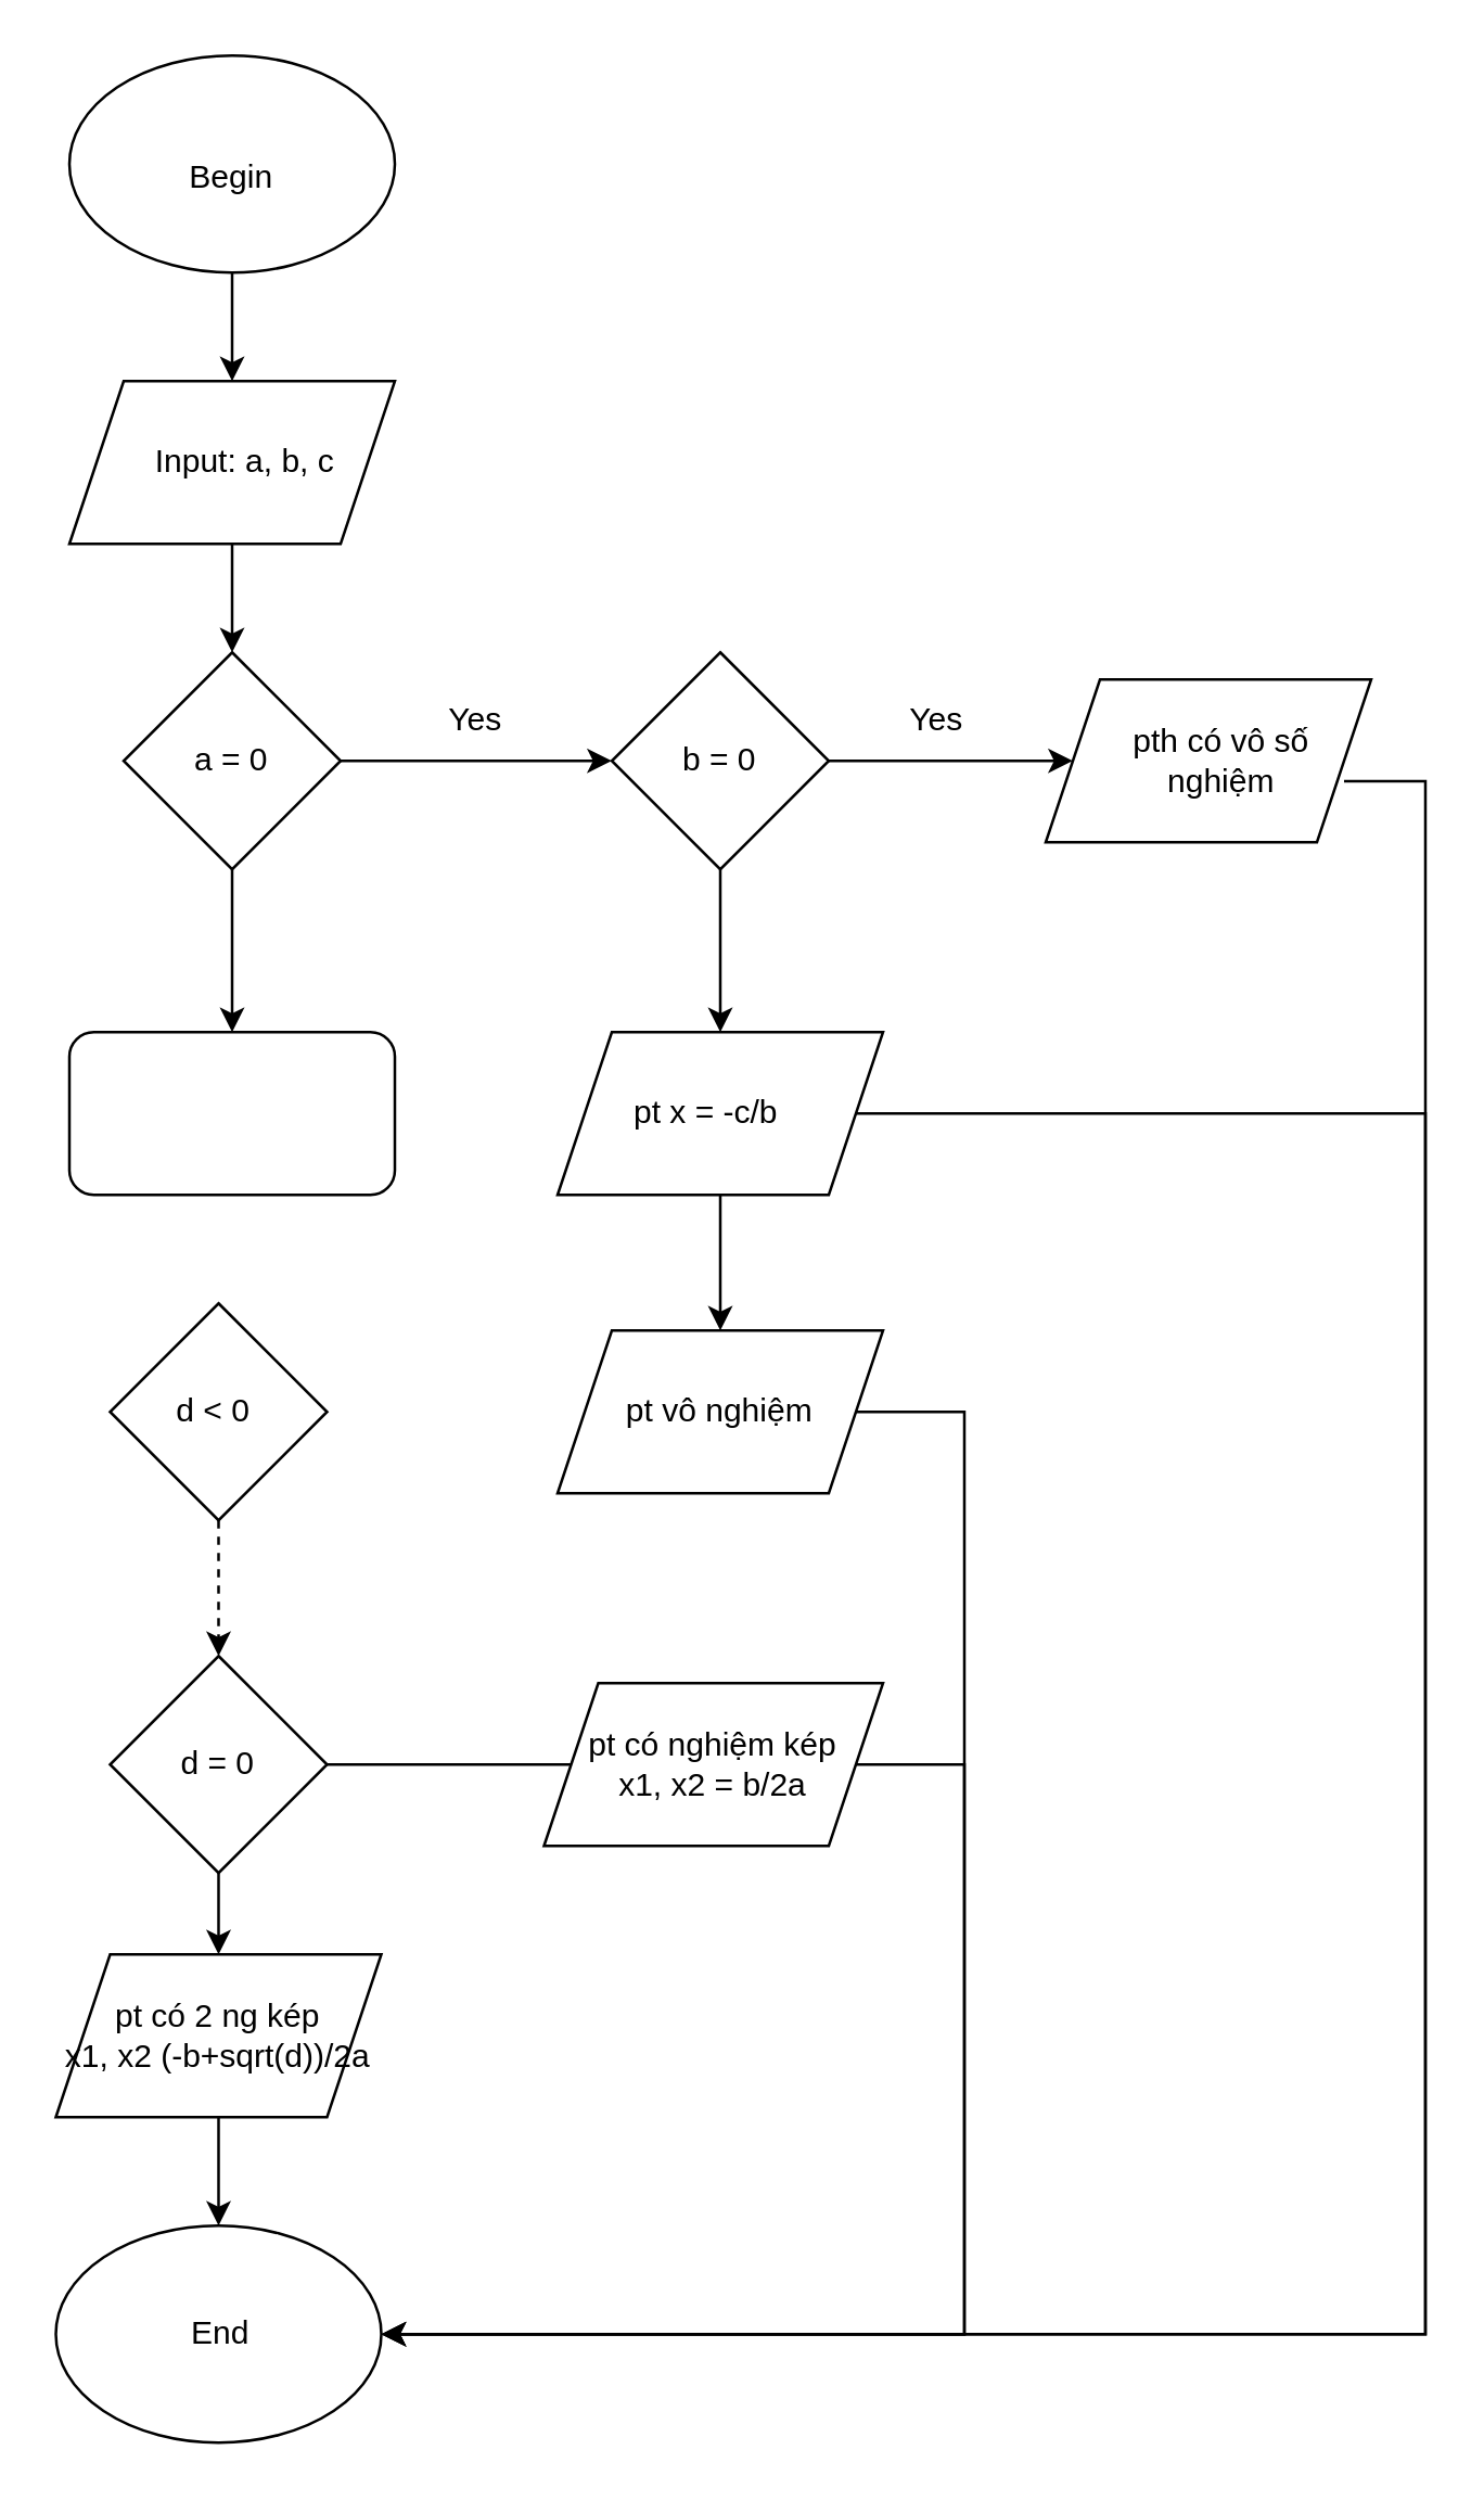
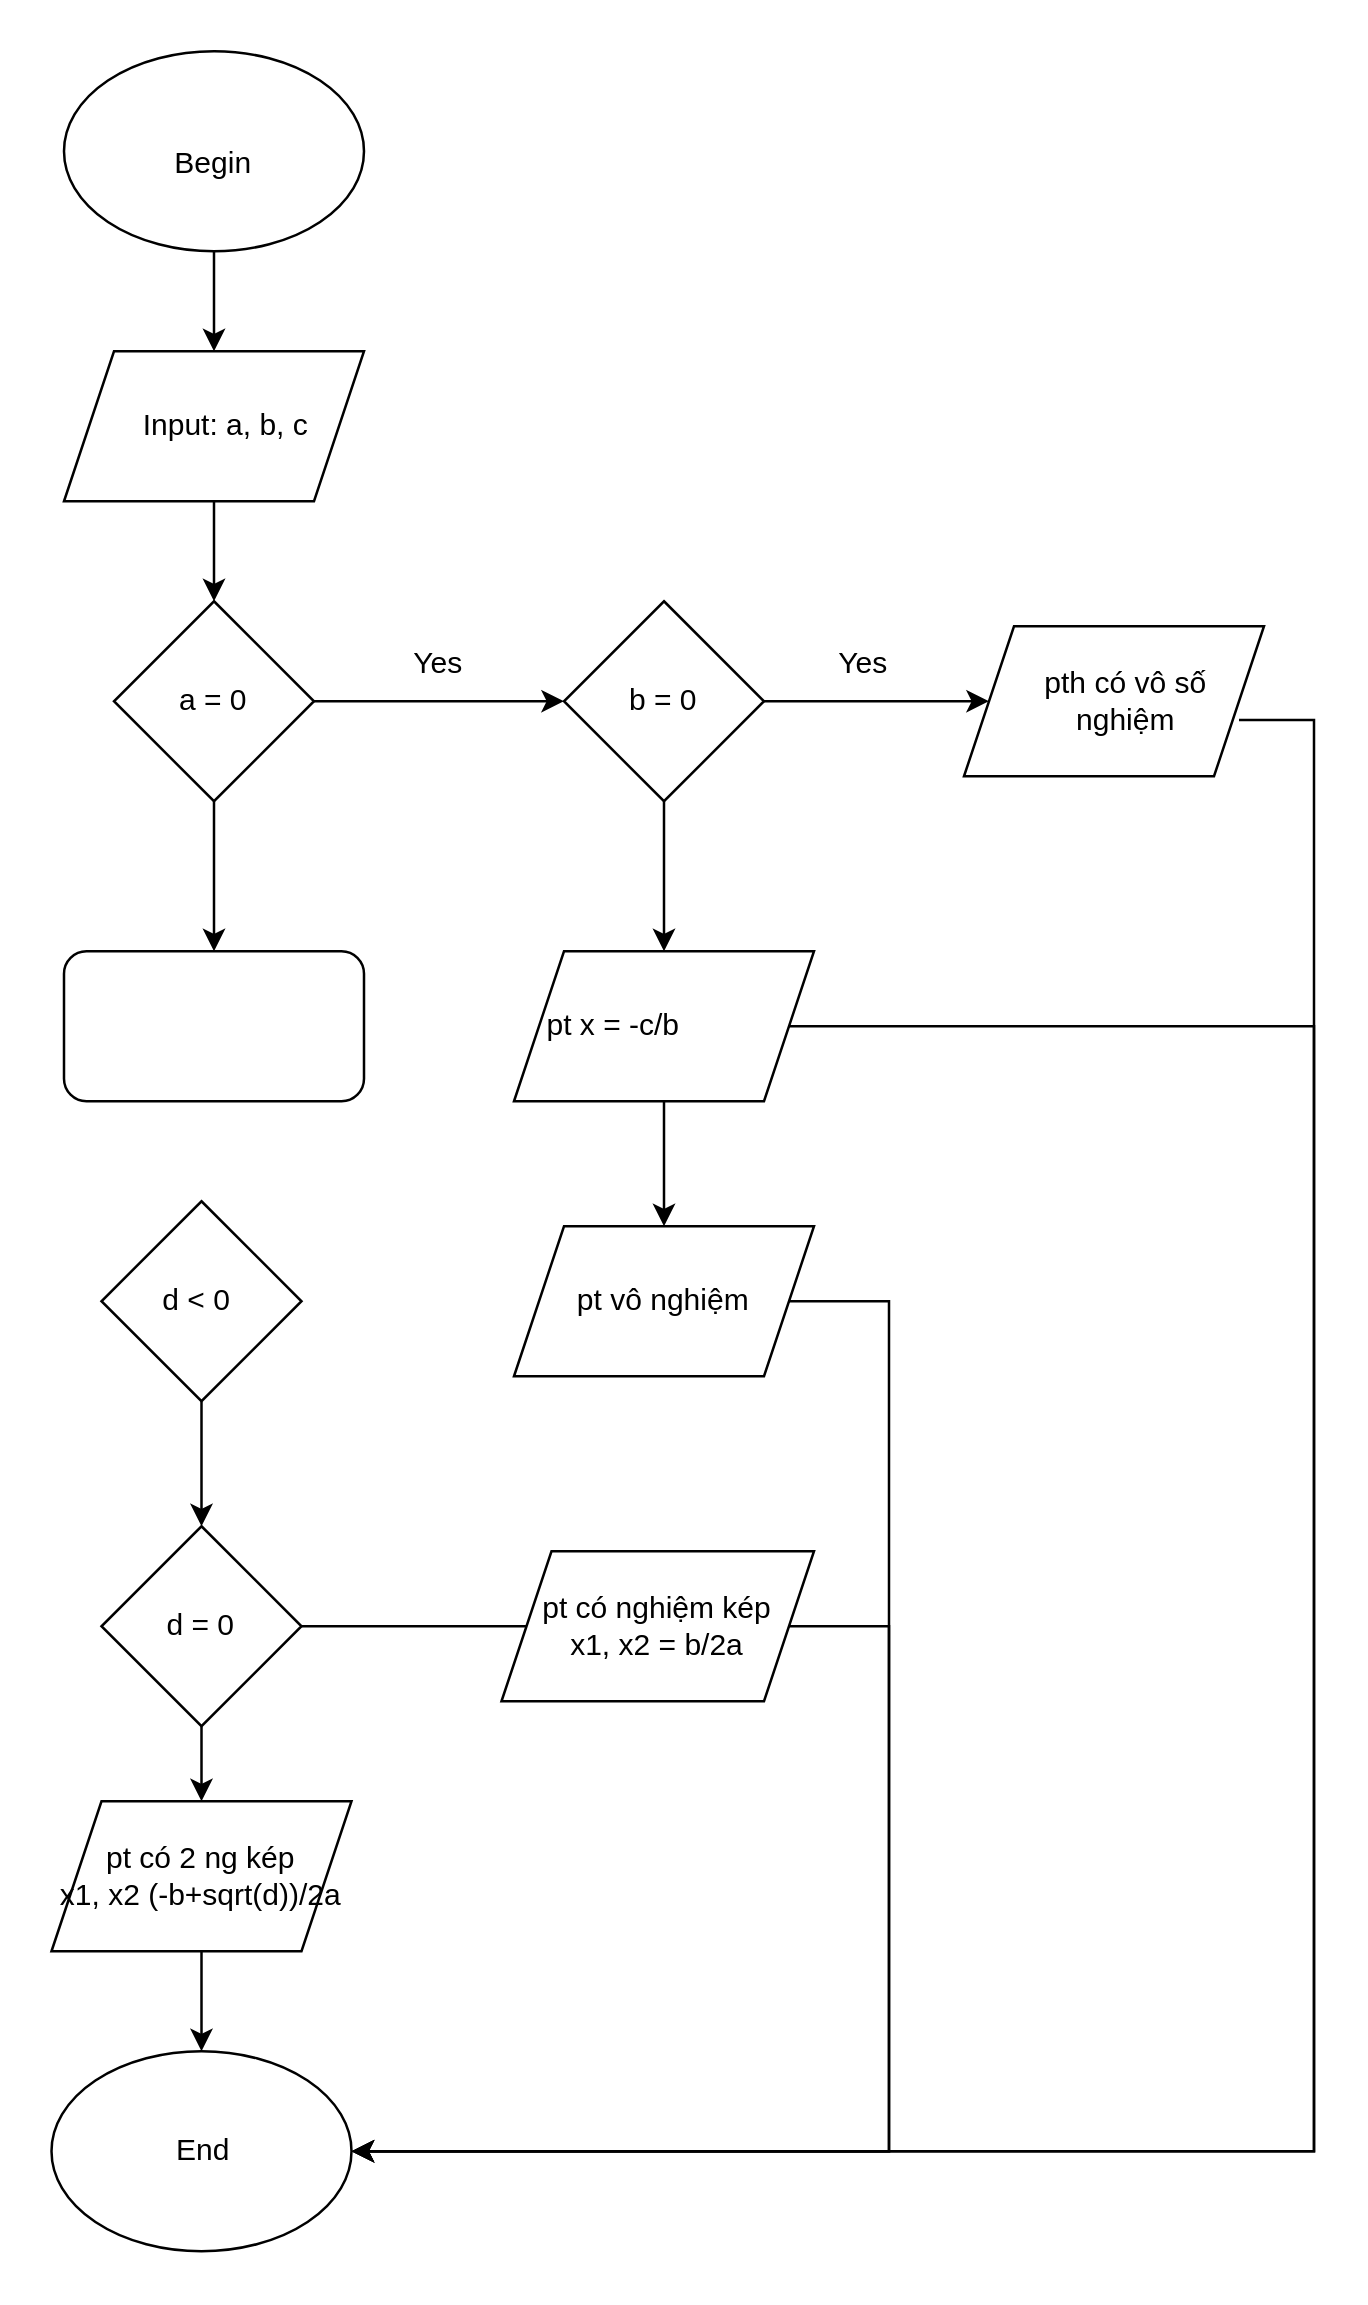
  <mxCell id="0" />
  <mxCell id="1" parent="0" />
  <mxCell id="2" style="edgeStyle=orthogonalEdgeStyle;rounded=0;orthogonalLoop=1;jettySize=auto;html=1;exitX=0.5;exitY=1;exitDx=0;exitDy=0;" edge="1" parent="1" source="3" target="5"><mxGeometry relative="1" as="geometry" /></mxCell>
  <mxCell id="3" value="" style="ellipse;whiteSpace=wrap;html=1;" vertex="1" parent="1"><mxGeometry x="25" y="20" width="120" height="80" as="geometry" /></mxCell>
  <mxCell id="4" style="edgeStyle=orthogonalEdgeStyle;rounded=0;orthogonalLoop=1;jettySize=auto;html=1;exitX=0.5;exitY=1;exitDx=0;exitDy=0;entryX=0.5;entryY=0;entryDx=0;entryDy=0;" edge="1" parent="1" source="5" target="8"><mxGeometry relative="1" as="geometry" /></mxCell>
  <mxCell id="5" value="" style="shape=parallelogram;perimeter=parallelogramPerimeter;whiteSpace=wrap;html=1;fixedSize=1;" vertex="1" parent="1"><mxGeometry x="25" y="140" width="120" height="60" as="geometry" /></mxCell>
  <mxCell id="6" style="edgeStyle=orthogonalEdgeStyle;rounded=0;orthogonalLoop=1;jettySize=auto;html=1;exitX=0.5;exitY=1;exitDx=0;exitDy=0;entryX=0.5;entryY=0;entryDx=0;entryDy=0;" edge="1" parent="1" source="8" target="15"><mxGeometry relative="1" as="geometry" /></mxCell>
  <mxCell id="7" style="edgeStyle=orthogonalEdgeStyle;rounded=0;orthogonalLoop=1;jettySize=auto;html=1;exitX=1;exitY=0.5;exitDx=0;exitDy=0;" edge="1" parent="1" source="8" target="11"><mxGeometry relative="1" as="geometry" /></mxCell>
  <mxCell id="8" value="" style="rhombus;whiteSpace=wrap;html=1;" vertex="1" parent="1"><mxGeometry x="45" y="240" width="80" height="80" as="geometry" /></mxCell>
  <mxCell id="9" style="edgeStyle=orthogonalEdgeStyle;rounded=0;orthogonalLoop=1;jettySize=auto;html=1;exitX=1;exitY=0.5;exitDx=0;exitDy=0;entryX=0;entryY=0.5;entryDx=0;entryDy=0;" edge="1" parent="1" source="11" target="16"><mxGeometry relative="1" as="geometry" /></mxCell>
  <mxCell id="10" style="edgeStyle=orthogonalEdgeStyle;rounded=0;orthogonalLoop=1;jettySize=auto;html=1;exitX=0.5;exitY=1;exitDx=0;exitDy=0;entryX=0.5;entryY=0;entryDx=0;entryDy=0;" edge="1" parent="1" source="11" target="14"><mxGeometry relative="1" as="geometry" /></mxCell>
  <mxCell id="11" value="" style="rhombus;whiteSpace=wrap;html=1;" vertex="1" parent="1"><mxGeometry x="225" y="240" width="80" height="80" as="geometry" /></mxCell>
  <mxCell id="12" value="" style="edgeStyle=orthogonalEdgeStyle;rounded=0;orthogonalLoop=1;jettySize=auto;html=1;" edge="1" parent="1" source="14" target="29"><mxGeometry relative="1" as="geometry" /></mxCell>
  <mxCell id="13" style="edgeStyle=orthogonalEdgeStyle;rounded=0;orthogonalLoop=1;jettySize=auto;html=1;exitX=1;exitY=0.5;exitDx=0;exitDy=0;entryX=1;entryY=0.5;entryDx=0;entryDy=0;" edge="1" parent="1" source="14" target="37"><mxGeometry relative="1" as="geometry"><Array as="points"><mxPoint x="525" y="410" /><mxPoint x="525" y="860" /></Array></mxGeometry></mxCell>
  <mxCell id="14" value="" style="shape=parallelogram;perimeter=parallelogramPerimeter;whiteSpace=wrap;html=1;fixedSize=1;" vertex="1" parent="1"><mxGeometry x="205" y="380" width="120" height="60" as="geometry" /></mxCell>
  <mxCell id="15" value="" style="rounded=1;whiteSpace=wrap;html=1;shadow=0;" vertex="1" parent="1"><mxGeometry x="25" y="380" width="120" height="60" as="geometry" /></mxCell>
  <mxCell id="16" value="" style="shape=parallelogram;perimeter=parallelogramPerimeter;whiteSpace=wrap;html=1;fixedSize=1;" vertex="1" parent="1"><mxGeometry x="385" y="250" width="120" height="60" as="geometry" /></mxCell>
  <mxCell id="17" value="Begin" style="text;html=1;strokeColor=none;fillColor=none;align=center;verticalAlign=middle;whiteSpace=wrap;rounded=0;" vertex="1" parent="1"><mxGeometry x="55" y="50" width="60" height="30" as="geometry" /></mxCell>
  <mxCell id="18" value="Input: a, b, c" style="text;html=1;strokeColor=none;fillColor=none;align=center;verticalAlign=middle;whiteSpace=wrap;rounded=0;" vertex="1" parent="1"><mxGeometry x="45" y="155" width="90" height="30" as="geometry" /></mxCell>
  <mxCell id="19" value="a = 0" style="text;html=1;strokeColor=none;fillColor=none;align=center;verticalAlign=middle;whiteSpace=wrap;rounded=0;" vertex="1" parent="1"><mxGeometry x="55" y="265" width="60" height="30" as="geometry" /></mxCell>
  <mxCell id="20" value="b = 0" style="text;html=1;strokeColor=none;fillColor=none;align=center;verticalAlign=middle;whiteSpace=wrap;rounded=0;" vertex="1" parent="1"><mxGeometry x="235" y="265" width="60" height="30" as="geometry" /></mxCell>
  <mxCell id="21" value="Yes" style="text;html=1;strokeColor=none;fillColor=none;align=center;verticalAlign=middle;whiteSpace=wrap;rounded=0;" vertex="1" parent="1"><mxGeometry x="145" y="250" width="60" height="30" as="geometry" /></mxCell>
  <mxCell id="22" value="Yes" style="text;html=1;strokeColor=none;fillColor=none;align=center;verticalAlign=middle;whiteSpace=wrap;rounded=0;" vertex="1" parent="1"><mxGeometry x="315" y="250" width="60" height="30" as="geometry" /></mxCell>
  <mxCell id="23" style="edgeStyle=orthogonalEdgeStyle;rounded=0;orthogonalLoop=1;jettySize=auto;html=1;exitX=1;exitY=0.75;exitDx=0;exitDy=0;entryX=1;entryY=0.5;entryDx=0;entryDy=0;" edge="1" parent="1" source="24" target="37"><mxGeometry relative="1" as="geometry"><Array as="points"><mxPoint x="525" y="288" /><mxPoint x="525" y="860" /></Array></mxGeometry></mxCell>
  <mxCell id="24" value="pth có vô số nghiệm" style="text;html=1;strokeColor=none;fillColor=none;align=center;verticalAlign=middle;whiteSpace=wrap;rounded=0;" vertex="1" parent="1"><mxGeometry x="405" y="265" width="90" height="30" as="geometry" /></mxCell>
- <mxCell id="25" value="pt x = -c/b" style="text;html=1;strokeColor=none;fillColor=none;align=center;verticalAlign=middle;whiteSpace=wrap;rounded=0;" vertex="1" parent="1"><mxGeometry x="230" y="395" width="60" height="30" as="geometry" /></mxCell>
- <mxCell id="26" value="" style="edgeStyle=orthogonalEdgeStyle;rounded=0;orthogonalLoop=1;jettySize=auto;html=1;dashed=1;" edge="1" parent="1" source="27" target="32"><mxGeometry relative="1" as="geometry" /></mxCell>
+ <mxCell id="25" value="pt x = -c/b" style="text;html=1;strokeColor=none;fillColor=none;align=center;verticalAlign=middle;whiteSpace=wrap;rounded=0;" vertex="1" parent="1"><mxGeometry x="215" y="395" width="60" height="30" as="geometry" /></mxCell>
+ <mxCell id="26" value="" style="edgeStyle=orthogonalEdgeStyle;rounded=0;orthogonalLoop=1;jettySize=auto;html=1;" edge="1" parent="1" source="27" target="32"><mxGeometry relative="1" as="geometry" /></mxCell>
  <mxCell id="27" value="d &amp;lt; 0&amp;nbsp;" style="rhombus;whiteSpace=wrap;html=1;shadow=0;" vertex="1" parent="1"><mxGeometry x="40" y="480" width="80" height="80" as="geometry" /></mxCell>
  <mxCell id="28" style="edgeStyle=orthogonalEdgeStyle;rounded=0;orthogonalLoop=1;jettySize=auto;html=1;exitX=1;exitY=0.5;exitDx=0;exitDy=0;entryX=1;entryY=0.5;entryDx=0;entryDy=0;" edge="1" parent="1" source="29" target="37"><mxGeometry relative="1" as="geometry"><Array as="points"><mxPoint x="355" y="520" /><mxPoint x="355" y="860" /></Array></mxGeometry></mxCell>
  <mxCell id="29" value="pt vô nghiệm" style="shape=parallelogram;perimeter=parallelogramPerimeter;whiteSpace=wrap;html=1;fixedSize=1;" vertex="1" parent="1"><mxGeometry x="205" y="490" width="120" height="60" as="geometry" /></mxCell>
  <mxCell id="30" style="edgeStyle=orthogonalEdgeStyle;rounded=0;orthogonalLoop=1;jettySize=auto;html=1;exitX=1;exitY=0.5;exitDx=0;exitDy=0;endArrow=none;" edge="1" parent="1" source="32" target="34"><mxGeometry relative="1" as="geometry" /></mxCell>
  <mxCell id="31" style="edgeStyle=orthogonalEdgeStyle;rounded=0;orthogonalLoop=1;jettySize=auto;html=1;exitX=0.5;exitY=1;exitDx=0;exitDy=0;entryX=0.5;entryY=0;entryDx=0;entryDy=0;" edge="1" parent="1" source="32" target="36"><mxGeometry relative="1" as="geometry" /></mxCell>
  <mxCell id="32" value="d = 0" style="rhombus;whiteSpace=wrap;html=1;shadow=0;" vertex="1" parent="1"><mxGeometry x="40" y="610" width="80" height="80" as="geometry" /></mxCell>
  <mxCell id="33" style="edgeStyle=orthogonalEdgeStyle;rounded=0;orthogonalLoop=1;jettySize=auto;html=1;exitX=1;exitY=0.5;exitDx=0;exitDy=0;entryX=1;entryY=0.5;entryDx=0;entryDy=0;" edge="1" parent="1" source="34" target="37"><mxGeometry relative="1" as="geometry"><Array as="points"><mxPoint x="355" y="650" /><mxPoint x="355" y="860" /></Array></mxGeometry></mxCell>
  <mxCell id="34" value="pt có nghiệm kép &lt;br&gt;x1, x2 = b/2a" style="shape=parallelogram;perimeter=parallelogramPerimeter;whiteSpace=wrap;html=1;fixedSize=1;shadow=0;" vertex="1" parent="1"><mxGeometry x="200" y="620" width="125" height="60" as="geometry" /></mxCell>
  <mxCell id="35" style="edgeStyle=orthogonalEdgeStyle;rounded=0;orthogonalLoop=1;jettySize=auto;html=1;exitX=0.5;exitY=1;exitDx=0;exitDy=0;entryX=0.5;entryY=0;entryDx=0;entryDy=0;" edge="1" parent="1" source="36" target="37"><mxGeometry relative="1" as="geometry" /></mxCell>
  <mxCell id="36" value="pt có 2 ng kép&lt;br&gt;x1, x2 (-b+sqrt(d))/2a" style="shape=parallelogram;perimeter=parallelogramPerimeter;whiteSpace=wrap;html=1;fixedSize=1;shadow=0;" vertex="1" parent="1"><mxGeometry x="20" y="720" width="120" height="60" as="geometry" /></mxCell>
  <mxCell id="37" value="" style="ellipse;whiteSpace=wrap;html=1;shadow=0;" vertex="1" parent="1"><mxGeometry x="20" y="820" width="120" height="80" as="geometry" /></mxCell>
  <mxCell id="38" value="End" style="text;html=1;strokeColor=none;fillColor=none;align=center;verticalAlign=middle;whiteSpace=wrap;rounded=0;shadow=0;" vertex="1" parent="1"><mxGeometry x="51" y="845" width="60" height="30" as="geometry" /></mxCell>
